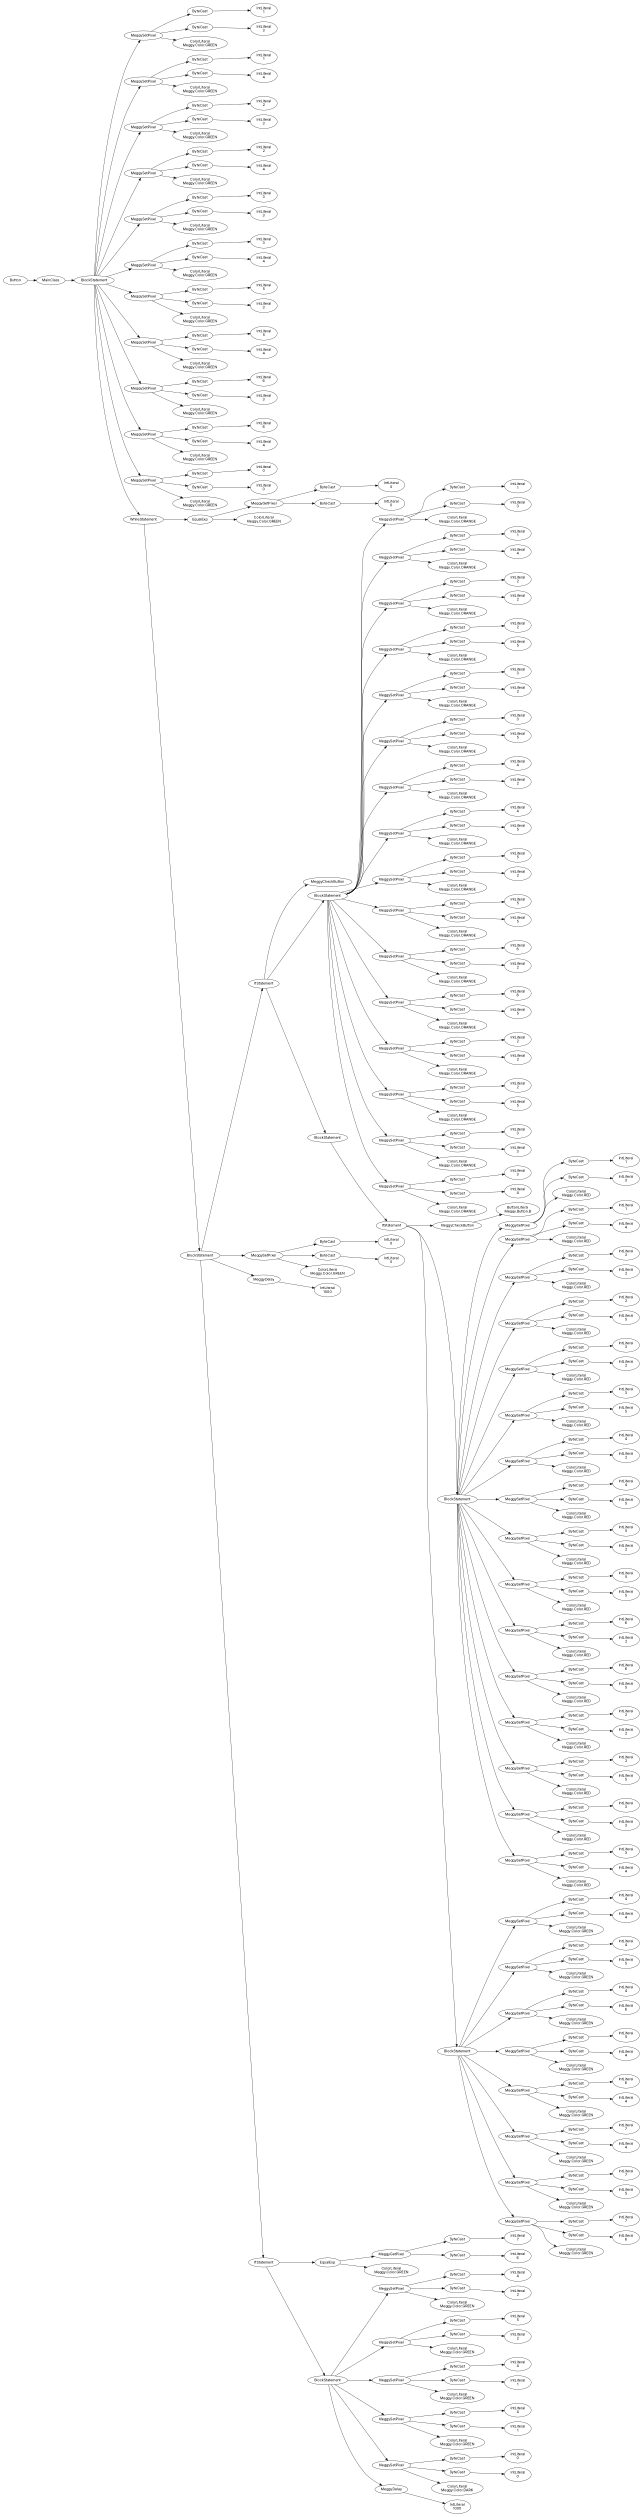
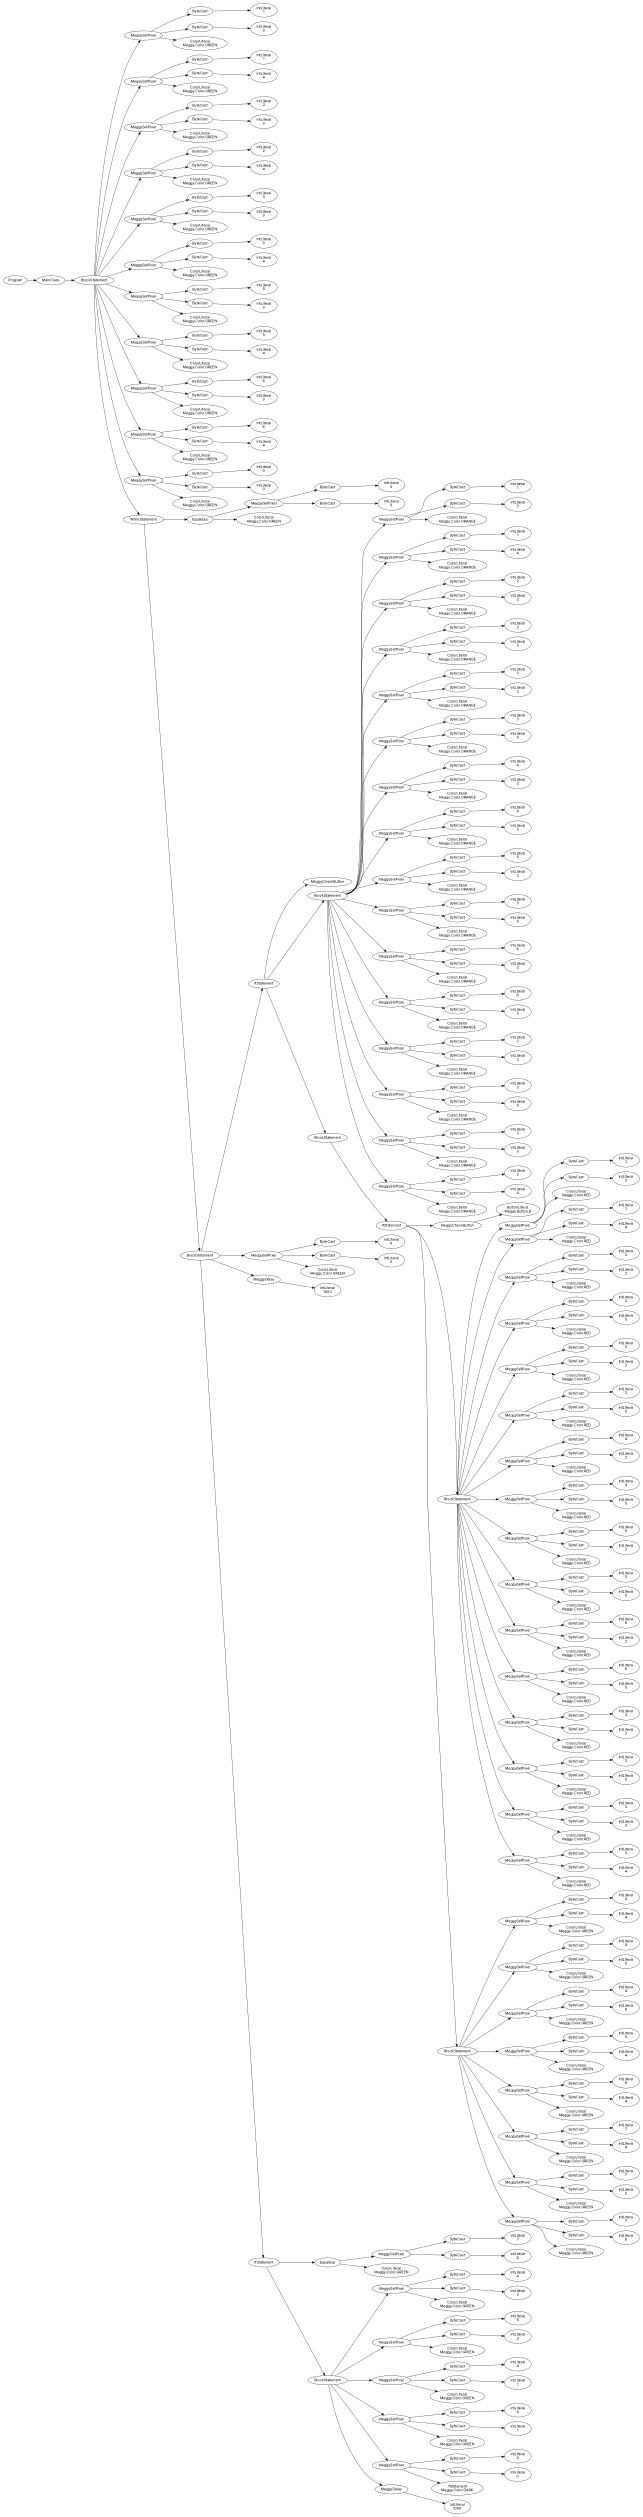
  digraph {
    fontname=Inter
    rankdir=LR
    node [fontname=Inter]
    edge [fontname=Inter]
-   n1 [label=Button]
+   n1 [label=Program]
    n2 [label=MainClass]
    n3 [label=BlockStatement]
    n4 [label=MeggySetPixel]
    n5 [label=MeggySetPixel]
    n6 [label=MeggySetPixel]
    n7 [label=MeggySetPixel]
    n8 [label=MeggySetPixel]
    n9 [label=MeggySetPixel]
    n10 [label=MeggySetPixel]
    n11 [label=MeggySetPixel]
    n12 [label=MeggySetPixel]
    n13 [label=MeggySetPixel]
    n14 [label=MeggySetPixel]
    n15 [label=WhileStatement]
    n16 [label=ByteCast]
    n17 [label=ByteCast]
    n18 [label="ColorLiteral\nMeggy.Color.GREEN"]
    n19 [label=ByteCast]
    n20 [label=ByteCast]
    n21 [label="ColorLiteral\nMeggy.Color.GREEN"]
    n22 [label=ByteCast]
    n23 [label=ByteCast]
    n24 [label="ColorLiteral\nMeggy.Color.GREEN"]
    n25 [label=ByteCast]
    n26 [label=ByteCast]
    n27 [label="ColorLiteral\nMeggy.Color.GREEN"]
    n28 [label=ByteCast]
    n29 [label=ByteCast]
    n30 [label="ColorLiteral\nMeggy.Color.GREEN"]
    n31 [label=ByteCast]
    n32 [label=ByteCast]
    n33 [label="ColorLiteral\nMeggy.Color.GREEN"]
    n34 [label=ByteCast]
    n35 [label=ByteCast]
    n36 [label="ColorLiteral\nMeggy.Color.GREEN"]
    n37 [label=ByteCast]
    n38 [label=ByteCast]
    n39 [label="ColorLiteral\nMeggy.Color.GREEN"]
    n40 [label=ByteCast]
    n41 [label=ByteCast]
    n42 [label="ColorLiteral\nMeggy.Color.GREEN"]
    n43 [label=ByteCast]
    n44 [label=ByteCast]
    n45 [label="ColorLiteral\nMeggy.Color.GREEN"]
    n46 [label=ByteCast]
    n47 [label=ByteCast]
    n48 [label="ColorLiteral\nMeggy.Color.GREEN"]
    n49 [label=EqualExp]
    n50 [label=BlockStatement]
    n51 [label="IntLiteral\n1"]
    n52 [label="IntLiteral\n3"]
    n53 [label="IntLiteral\n1"]
    n54 [label="IntLiteral\n4"]
    n55 [label="IntLiteral\n2"]
    n56 [label="IntLiteral\n3"]
    n57 [label="IntLiteral\n2"]
    n58 [label="IntLiteral\n4"]
    n59 [label="IntLiteral\n3"]
    n60 [label="IntLiteral\n3"]
    n61 [label="IntLiteral\n3"]
    n62 [label="IntLiteral\n4"]
    n63 [label="IntLiteral\n5"]
    n64 [label="IntLiteral\n3"]
    n65 [label="IntLiteral\n5"]
    n66 [label="IntLiteral\n4"]
    n67 [label="IntLiteral\n6"]
    n68 [label="IntLiteral\n3"]
    n69 [label="IntLiteral\n6"]
    n70 [label="IntLiteral\n4"]
    n71 [label="IntLiteral\n0"]
    n72 [label="IntLiteral\n0"]
    n73 [label=MeggyGetPixel]
    n74 [label="ColorLiteral\nMeggy.Color.GREEN"]
    n75 [label=IfStatement]
    n76 [label=MeggySetPixel]
    n77 [label=MeggyDelay]
    n78 [label=IfStatement]
    n79 [label=ByteCast]
    n80 [label=ByteCast]
    n81 [label="IntLiteral\n0"]
    n82 [label="IntLiteral\n0"]
    n83 [label=MeggyCheckButton]
    n84 [label=BlockStatement]
    n85 [label=BlockStatement]
    n86 [label=ByteCast]
    n87 [label=ByteCast]
    n88 [label="ColorLiteral\nMeggy.Color.GREEN"]
    n89 [label="IntLiteral\n1000"]
    n90 [label=EqualExp]
    n91 [label=BlockStatement]
    n92 [label=MeggySetPixel]
    n93 [label=MeggySetPixel]
    n94 [label=MeggySetPixel]
    n95 [label=MeggySetPixel]
    n96 [label=MeggySetPixel]
    n97 [label=MeggySetPixel]
    n98 [label=MeggySetPixel]
    n99 [label=MeggySetPixel]
    n100 [label=MeggySetPixel]
    n101 [label=MeggySetPixel]
    n102 [label=MeggySetPixel]
    n103 [label=MeggySetPixel]
    n104 [label=MeggySetPixel]
    n105 [label=MeggySetPixel]
    n106 [label=MeggySetPixel]
    n107 [label=MeggySetPixel]
    n108 [label=IfStatement]
    n109 [label=ByteCast]
    n110 [label=ByteCast]
    n111 [label="ColorLiteral\nMeggy.Color.ORANGE"]
    n112 [label=ByteCast]
    n113 [label=ByteCast]
    n114 [label="ColorLiteral\nMeggy.Color.ORANGE"]
    n115 [label=ByteCast]
    n116 [label=ByteCast]
    n117 [label="ColorLiteral\nMeggy.Color.ORANGE"]
    n118 [label=ByteCast]
    n119 [label=ByteCast]
    n120 [label="ColorLiteral\nMeggy.Color.ORANGE"]
    n121 [label=ByteCast]
    n122 [label=ByteCast]
    n123 [label="ColorLiteral\nMeggy.Color.ORANGE"]
    n124 [label=ByteCast]
    n125 [label=ByteCast]
    n126 [label="ColorLiteral\nMeggy.Color.ORANGE"]
    n127 [label=ByteCast]
    n128 [label=ByteCast]
    n129 [label="ColorLiteral\nMeggy.Color.ORANGE"]
    n130 [label=ByteCast]
    n131 [label=ByteCast]
    n132 [label="ColorLiteral\nMeggy.Color.ORANGE"]
    n133 [label=ByteCast]
    n134 [label=ByteCast]
    n135 [label="ColorLiteral\nMeggy.Color.ORANGE"]
    n136 [label=ByteCast]
    n137 [label=ByteCast]
    n138 [label="ColorLiteral\nMeggy.Color.ORANGE"]
    n139 [label=ByteCast]
    n140 [label=ByteCast]
    n141 [label="ColorLiteral\nMeggy.Color.ORANGE"]
    n142 [label=ByteCast]
    n143 [label=ByteCast]
    n144 [label="ColorLiteral\nMeggy.Color.ORANGE"]
    n145 [label=ByteCast]
    n146 [label=ByteCast]
    n147 [label="ColorLiteral\nMeggy.Color.ORANGE"]
    n148 [label=ByteCast]
    n149 [label=ByteCast]
    n150 [label="ColorLiteral\nMeggy.Color.ORANGE"]
    n151 [label=ByteCast]
    n152 [label=ByteCast]
    n153 [label="ColorLiteral\nMeggy.Color.ORANGE"]
    n154 [label=ByteCast]
    n155 [label=ByteCast]
    n156 [label="ColorLiteral\nMeggy.Color.ORANGE"]
    n157 [label="IntLiteral\n1"]
    n158 [label="IntLiteral\n3"]
    n159 [label="IntLiteral\n1"]
    n160 [label="IntLiteral\n4"]
    n161 [label="IntLiteral\n2"]
    n162 [label="IntLiteral\n2"]
    n163 [label="IntLiteral\n2"]
    n164 [label="IntLiteral\n5"]
    n165 [label="IntLiteral\n3"]
    n166 [label="IntLiteral\n2"]
    n167 [label="IntLiteral\n3"]
    n168 [label="IntLiteral\n5"]
    n169 [label="IntLiteral\n4"]
    n170 [label="IntLiteral\n2"]
    n171 [label="IntLiteral\n4"]
    n172 [label="IntLiteral\n5"]
    n173 [label="IntLiteral\n5"]
    n174 [label="IntLiteral\n2"]
    n175 [label="IntLiteral\n5"]
    n176 [label="IntLiteral\n5"]
    n177 [label="IntLiteral\n6"]
    n178 [label="IntLiteral\n2"]
    n179 [label="IntLiteral\n6"]
    n180 [label="IntLiteral\n5"]
    n181 [label="IntLiteral\n2"]
    n182 [label="IntLiteral\n2"]
    n183 [label="IntLiteral\n2"]
    n184 [label="IntLiteral\n5"]
    n185 [label="IntLiteral\n3"]
    n186 [label="IntLiteral\n3"]
    n187 [label="IntLiteral\n3"]
    n188 [label="IntLiteral\n4"]
    n189 [label=MeggyCheckButton]
    n190 [label=BlockStatement]
    n191 [label=BlockStatement]
    n192 [label="ButtonLiteral\nMeggy.Button.B"]
    n193 [label=MeggySetPixel]
    n194 [label=MeggySetPixel]
    n195 [label=MeggySetPixel]
    n196 [label=MeggySetPixel]
    n197 [label=MeggySetPixel]
    n198 [label=MeggySetPixel]
    n199 [label=MeggySetPixel]
    n200 [label=MeggySetPixel]
    n201 [label=MeggySetPixel]
    n202 [label=MeggySetPixel]
    n203 [label=MeggySetPixel]
    n204 [label=MeggySetPixel]
    n205 [label=MeggySetPixel]
    n206 [label=MeggySetPixel]
    n207 [label=MeggySetPixel]
    n208 [label=MeggySetPixel]
    n209 [label=MeggySetPixel]
    n210 [label=MeggySetPixel]
    n211 [label=MeggySetPixel]
    n212 [label=MeggySetPixel]
    n213 [label=MeggySetPixel]
    n214 [label=MeggySetPixel]
    n215 [label=MeggySetPixel]
    n216 [label=MeggySetPixel]
    n217 [label=ByteCast]
    n218 [label=ByteCast]
    n219 [label="ColorLiteral\nMeggy.Color.RED"]
    n220 [label=ByteCast]
    n221 [label=ByteCast]
    n222 [label="ColorLiteral\nMeggy.Color.RED"]
    n223 [label=ByteCast]
    n224 [label=ByteCast]
    n225 [label="ColorLiteral\nMeggy.Color.RED"]
    n226 [label=ByteCast]
    n227 [label=ByteCast]
    n228 [label="ColorLiteral\nMeggy.Color.RED"]
    n229 [label=ByteCast]
    n230 [label=ByteCast]
    n231 [label="ColorLiteral\nMeggy.Color.RED"]
    n232 [label=ByteCast]
    n233 [label=ByteCast]
    n234 [label="ColorLiteral\nMeggy.Color.RED"]
    n235 [label=ByteCast]
    n236 [label=ByteCast]
    n237 [label="ColorLiteral\nMeggy.Color.RED"]
    n238 [label=ByteCast]
    n239 [label=ByteCast]
    n240 [label="ColorLiteral\nMeggy.Color.RED"]
    n241 [label=ByteCast]
    n242 [label=ByteCast]
    n243 [label="ColorLiteral\nMeggy.Color.RED"]
    n244 [label=ByteCast]
    n245 [label=ByteCast]
    n246 [label="ColorLiteral\nMeggy.Color.RED"]
    n247 [label=ByteCast]
    n248 [label=ByteCast]
    n249 [label="ColorLiteral\nMeggy.Color.RED"]
    n250 [label=ByteCast]
    n251 [label=ByteCast]
    n252 [label="ColorLiteral\nMeggy.Color.RED"]
    n253 [label=ByteCast]
    n254 [label=ByteCast]
    n255 [label="ColorLiteral\nMeggy.Color.RED"]
    n256 [label=ByteCast]
    n257 [label=ByteCast]
    n258 [label="ColorLiteral\nMeggy.Color.RED"]
    n259 [label=ByteCast]
    n260 [label=ByteCast]
    n261 [label="ColorLiteral\nMeggy.Color.RED"]
    n262 [label=ByteCast]
    n263 [label=ByteCast]
    n264 [label="ColorLiteral\nMeggy.Color.RED"]
    n265 [label="IntLiteral\n1"]
    n266 [label="IntLiteral\n3"]
    n267 [label="IntLiteral\n1"]
    n268 [label="IntLiteral\n4"]
    n269 [label="IntLiteral\n2"]
    n270 [label="IntLiteral\n2"]
    n271 [label="IntLiteral\n2"]
    n272 [label="IntLiteral\n5"]
    n273 [label="IntLiteral\n3"]
    n274 [label="IntLiteral\n2"]
    n275 [label="IntLiteral\n3"]
    n276 [label="IntLiteral\n5"]
    n277 [label="IntLiteral\n4"]
    n278 [label="IntLiteral\n2"]
    n279 [label="IntLiteral\n4"]
    n280 [label="IntLiteral\n5"]
    n281 [label="IntLiteral\n5"]
    n282 [label="IntLiteral\n2"]
    n283 [label="IntLiteral\n5"]
    n284 [label="IntLiteral\n5"]
    n285 [label="IntLiteral\n6"]
    n286 [label="IntLiteral\n2"]
    n287 [label="IntLiteral\n6"]
    n288 [label="IntLiteral\n5"]
    n289 [label="IntLiteral\n2"]
    n290 [label="IntLiteral\n2"]
    n291 [label="IntLiteral\n2"]
    n292 [label="IntLiteral\n5"]
    n293 [label="IntLiteral\n3"]
    n294 [label="IntLiteral\n3"]
    n295 [label="IntLiteral\n3"]
    n296 [label="IntLiteral\n4"]
    n297 [label=ByteCast]
    n298 [label=ByteCast]
    n299 [label="ColorLiteral\nMeggy.Color.GREEN"]
    n300 [label=ByteCast]
    n301 [label=ByteCast]
    n302 [label="ColorLiteral\nMeggy.Color.GREEN"]
    n303 [label=ByteCast]
    n304 [label=ByteCast]
    n305 [label="ColorLiteral\nMeggy.Color.GREEN"]
    n306 [label=ByteCast]
    n307 [label=ByteCast]
    n308 [label="ColorLiteral\nMeggy.Color.GREEN"]
    n309 [label=ByteCast]
    n310 [label=ByteCast]
    n311 [label="ColorLiteral\nMeggy.Color.GREEN"]
    n312 [label=ByteCast]
    n313 [label=ByteCast]
    n314 [label="ColorLiteral\nMeggy.Color.GREEN"]
    n315 [label=ByteCast]
    n316 [label=ByteCast]
    n317 [label="ColorLiteral\nMeggy.Color.GREEN"]
    n318 [label=ByteCast]
    n319 [label=ByteCast]
    n320 [label="ColorLiteral\nMeggy.Color.GREEN"]
    n321 [label="IntLiteral\n4"]
    n322 [label="IntLiteral\n4"]
    n323 [label="IntLiteral\n4"]
    n324 [label="IntLiteral\n5"]
    n325 [label="IntLiteral\n4"]
    n326 [label="IntLiteral\n6"]
    n327 [label="IntLiteral\n5"]
    n328 [label="IntLiteral\n4"]
    n329 [label="IntLiteral\n6"]
    n330 [label="IntLiteral\n4"]
    n331 [label="IntLiteral\n7"]
    n332 [label="IntLiteral\n4"]
    n333 [label="IntLiteral\n7"]
    n334 [label="IntLiteral\n5"]
    n335 [label="IntLiteral\n7"]
    n336 [label="IntLiteral\n6"]
    n337 [label="IntLiteral\n0"]
    n338 [label="IntLiteral\n0"]
    n339 [label=MeggyGetPixel]
    n340 [label="ColorLiteral\nMeggy.Color.GREEN"]
    n341 [label=MeggySetPixel]
    n342 [label=MeggySetPixel]
    n343 [label=MeggySetPixel]
    n344 [label=MeggySetPixel]
    n345 [label=MeggySetPixel]
    n346 [label=MeggyDelay]
    n347 [label=ByteCast]
    n348 [label=ByteCast]
    n349 [label="IntLiteral\n7"]
    n350 [label="IntLiteral\n6"]
    n351 [label=ByteCast]
    n352 [label=ByteCast]
    n353 [label="ColorLiteral\nMeggy.Color.GREEN"]
    n354 [label=ByteCast]
    n355 [label=ByteCast]
    n356 [label="ColorLiteral\nMeggy.Color.GREEN"]
    n357 [label=ByteCast]
    n358 [label=ByteCast]
    n359 [label="ColorLiteral\nMeggy.Color.GREEN"]
    n360 [label=ByteCast]
    n361 [label=ByteCast]
    n362 [label="ColorLiteral\nMeggy.Color.GREEN"]
    n363 [label=ByteCast]
    n364 [label=ByteCast]
-   n365 [label="ColorLiteral\nMeggy.Color.DARK"]
+   n365 [label="IfStatement\nMeggy.Color.DARK"]
    n366 [label="IntLiteral\n1000"]
    n367 [label="IntLiteral\n4"]
    n368 [label="IntLiteral\n2"]
    n369 [label="IntLiteral\n5"]
    n370 [label="IntLiteral\n2"]
    n371 [label="IntLiteral\n4"]
    n372 [label="IntLiteral\n1"]
    n373 [label="IntLiteral\n4"]
    n374 [label="IntLiteral\n1"]
    n375 [label="IntLiteral\n0"]
    n376 [label="IntLiteral\n0"]
    n1 -> n2
    n2 -> n3
    n3 -> n4
    n3 -> n5
    n3 -> n6
    n3 -> n7
    n3 -> n8
    n3 -> n9
    n3 -> n10
    n3 -> n11
    n3 -> n12
    n3 -> n13
    n3 -> n14
    n3 -> n15
    n4 -> n16
    n4 -> n17
    n4 -> n18
    n5 -> n19
    n5 -> n20
    n5 -> n21
    n6 -> n22
    n6 -> n23
    n6 -> n24
    n7 -> n25
    n7 -> n26
    n7 -> n27
    n8 -> n28
    n8 -> n29
    n8 -> n30
    n9 -> n31
    n9 -> n32
    n9 -> n33
    n10 -> n34
    n10 -> n35
    n10 -> n36
    n11 -> n37
    n11 -> n38
    n11 -> n39
    n12 -> n40
    n12 -> n41
    n12 -> n42
    n13 -> n43
    n13 -> n44
    n13 -> n45
    n14 -> n46
    n14 -> n47
    n14 -> n48
    n15 -> n49
    n15 -> n50
    n16 -> n51
    n17 -> n52
    n19 -> n53
    n20 -> n54
    n22 -> n55
    n23 -> n56
    n25 -> n57
    n26 -> n58
    n28 -> n59
    n29 -> n60
    n31 -> n61
    n32 -> n62
    n34 -> n63
    n35 -> n64
    n37 -> n65
    n38 -> n66
    n40 -> n67
    n41 -> n68
    n43 -> n69
    n44 -> n70
    n46 -> n71
    n47 -> n72
    n49 -> n73
    n49 -> n74
    n50 -> n75
    n50 -> n76
    n50 -> n77
    n50 -> n78
    n73 -> n79
    n73 -> n80
    n75 -> n83
    n75 -> n84
    n75 -> n85
    n76 -> n86
    n76 -> n87
    n76 -> n88
    n77 -> n89
    n78 -> n90
    n78 -> n91
    n79 -> n81
    n80 -> n82
    n84 -> n92
    n84 -> n93
    n84 -> n94
    n84 -> n95
    n84 -> n96
    n84 -> n97
    n84 -> n98
    n84 -> n99
    n84 -> n100
    n84 -> n101
    n84 -> n102
    n84 -> n103
    n84 -> n104
    n84 -> n105
    n84 -> n106
    n84 -> n107
    n85 -> n108
    n86 -> n337
    n87 -> n338
    n90 -> n339
    n90 -> n340
    n91 -> n341
    n91 -> n342
    n91 -> n343
    n91 -> n344
    n91 -> n345
    n91 -> n346
    n92 -> n109
    n92 -> n110
    n92 -> n111
    n93 -> n112
    n93 -> n113
    n93 -> n114
    n94 -> n115
    n94 -> n116
    n94 -> n117
    n95 -> n118
    n95 -> n119
    n95 -> n120
    n96 -> n121
    n96 -> n122
    n96 -> n123
    n97 -> n124
    n97 -> n125
    n97 -> n126
    n98 -> n127
    n98 -> n128
    n98 -> n129
    n99 -> n130
    n99 -> n131
    n99 -> n132
    n100 -> n133
    n100 -> n134
    n100 -> n135
    n101 -> n136
    n101 -> n137
    n101 -> n138
    n102 -> n139
    n102 -> n140
    n102 -> n141
    n103 -> n142
    n103 -> n143
    n103 -> n144
    n104 -> n145
    n104 -> n146
    n104 -> n147
    n105 -> n148
    n105 -> n149
    n105 -> n150
    n106 -> n151
    n106 -> n152
    n106 -> n153
    n107 -> n154
    n107 -> n155
    n107 -> n156
    n108 -> n189
    n108 -> n190
    n108 -> n191
    n109 -> n157
    n110 -> n158
    n112 -> n159
    n113 -> n160
    n115 -> n161
    n116 -> n162
    n118 -> n163
    n119 -> n164
    n121 -> n165
    n122 -> n166
    n124 -> n167
    n125 -> n168
    n127 -> n169
    n128 -> n170
    n130 -> n171
    n131 -> n172
    n133 -> n173
    n134 -> n174
    n136 -> n175
    n137 -> n176
    n139 -> n177
    n140 -> n178
    n142 -> n179
    n143 -> n180
    n145 -> n181
    n146 -> n182
    n148 -> n183
    n149 -> n184
    n151 -> n185
    n152 -> n186
    n154 -> n187
    n155 -> n188
    n189 -> n192
    n190 -> n193
    n190 -> n194
    n190 -> n195
    n190 -> n196
    n190 -> n197
    n190 -> n198
    n190 -> n199
    n190 -> n200
    n190 -> n201
    n190 -> n202
    n190 -> n203
    n190 -> n204
    n190 -> n205
    n190 -> n206
    n190 -> n207
    n190 -> n208
    n191 -> n209
    n191 -> n210
    n191 -> n211
    n191 -> n212
    n191 -> n213
    n191 -> n214
    n191 -> n215
    n191 -> n216
    n193 -> n217
    n193 -> n218
    n193 -> n219
    n194 -> n220
    n194 -> n221
    n194 -> n222
    n195 -> n223
    n195 -> n224
    n195 -> n225
    n196 -> n226
    n196 -> n227
    n196 -> n228
    n197 -> n229
    n197 -> n230
    n197 -> n231
    n198 -> n232
    n198 -> n233
    n198 -> n234
    n199 -> n235
    n199 -> n236
    n199 -> n237
    n200 -> n238
    n200 -> n239
    n200 -> n240
    n201 -> n241
    n201 -> n242
    n201 -> n243
    n202 -> n244
    n202 -> n245
    n202 -> n246
    n203 -> n247
    n203 -> n248
    n203 -> n249
    n204 -> n250
    n204 -> n251
    n204 -> n252
    n205 -> n253
    n205 -> n254
    n205 -> n255
    n206 -> n256
    n206 -> n257
    n206 -> n258
    n207 -> n259
    n207 -> n260
    n207 -> n261
    n208 -> n262
    n208 -> n263
    n208 -> n264
    n209 -> n297
    n209 -> n298
    n209 -> n299
    n210 -> n300
    n210 -> n301
    n210 -> n302
    n211 -> n303
    n211 -> n304
    n211 -> n305
    n212 -> n306
    n212 -> n307
    n212 -> n308
    n213 -> n309
    n213 -> n310
    n213 -> n311
    n214 -> n312
    n214 -> n313
    n214 -> n314
    n215 -> n315
    n215 -> n316
    n215 -> n317
    n216 -> n318
    n216 -> n319
    n216 -> n320
    n217 -> n265
    n218 -> n266
    n220 -> n267
    n221 -> n268
    n223 -> n269
    n224 -> n270
    n226 -> n271
    n227 -> n272
    n229 -> n273
    n230 -> n274
    n232 -> n275
    n233 -> n276
    n235 -> n277
    n236 -> n278
    n238 -> n279
    n239 -> n280
    n241 -> n281
    n242 -> n282
    n244 -> n283
    n245 -> n284
    n247 -> n285
    n248 -> n286
    n250 -> n287
    n251 -> n288
    n253 -> n289
    n254 -> n290
    n256 -> n291
    n257 -> n292
    n259 -> n293
    n260 -> n294
    n262 -> n295
    n263 -> n296
    n297 -> n321
    n298 -> n322
    n300 -> n323
    n301 -> n324
    n303 -> n325
    n304 -> n326
    n306 -> n327
    n307 -> n328
    n309 -> n329
    n310 -> n330
    n312 -> n331
    n313 -> n332
    n315 -> n333
    n316 -> n334
    n318 -> n335
    n319 -> n336
    n339 -> n347
    n339 -> n348
    n341 -> n351
    n341 -> n352
    n341 -> n353
    n342 -> n354
    n342 -> n355
    n342 -> n356
    n343 -> n357
    n343 -> n358
    n343 -> n359
    n344 -> n360
    n344 -> n361
    n344 -> n362
    n345 -> n363
    n345 -> n364
    n345 -> n365
    n346 -> n366
    n347 -> n349
    n348 -> n350
    n351 -> n367
    n352 -> n368
    n354 -> n369
    n355 -> n370
    n357 -> n371
    n358 -> n372
    n360 -> n373
    n361 -> n374
    n363 -> n375
    n364 -> n376
  }
